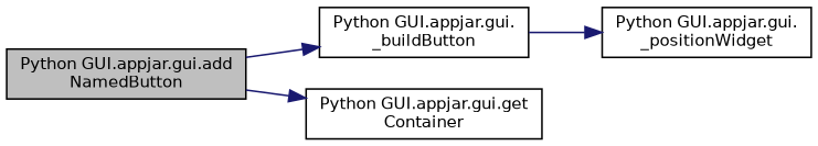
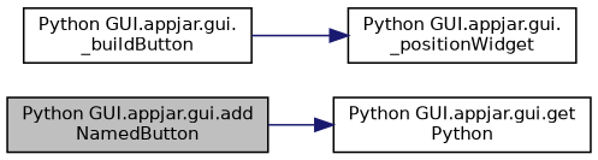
  digraph {
    rankdir=LR
    node [color=black fillcolor=white fontname=Helvetica fontsize=10 shape=record style=filled]
    edge [color=midnightblue fontname=Helvetica fontsize=10 labelfontname=Helvetica labelfontsize=10 style=solid]
    n1 [fillcolor=grey75 fontcolor=black height=0.2 label="Python GUI.appjar.gui.add\lNamedButton" width=0.4]
    n2 [height=0.2 label="Python GUI.appjar.gui.\l_buildButton" width=0.4]
-   n3 [height=0.2 label="Python GUI.appjar.gui.get\lContainer" width=0.4]
+   n3 [height=0.2 label="Python GUI.appjar.gui.get\lPython" width=0.4]
    n4 [height=0.2 label="Python GUI.appjar.gui.\l_positionWidget" width=0.4]
-   n1 -> n2
    n1 -> n3
    n2 -> n4
  }
